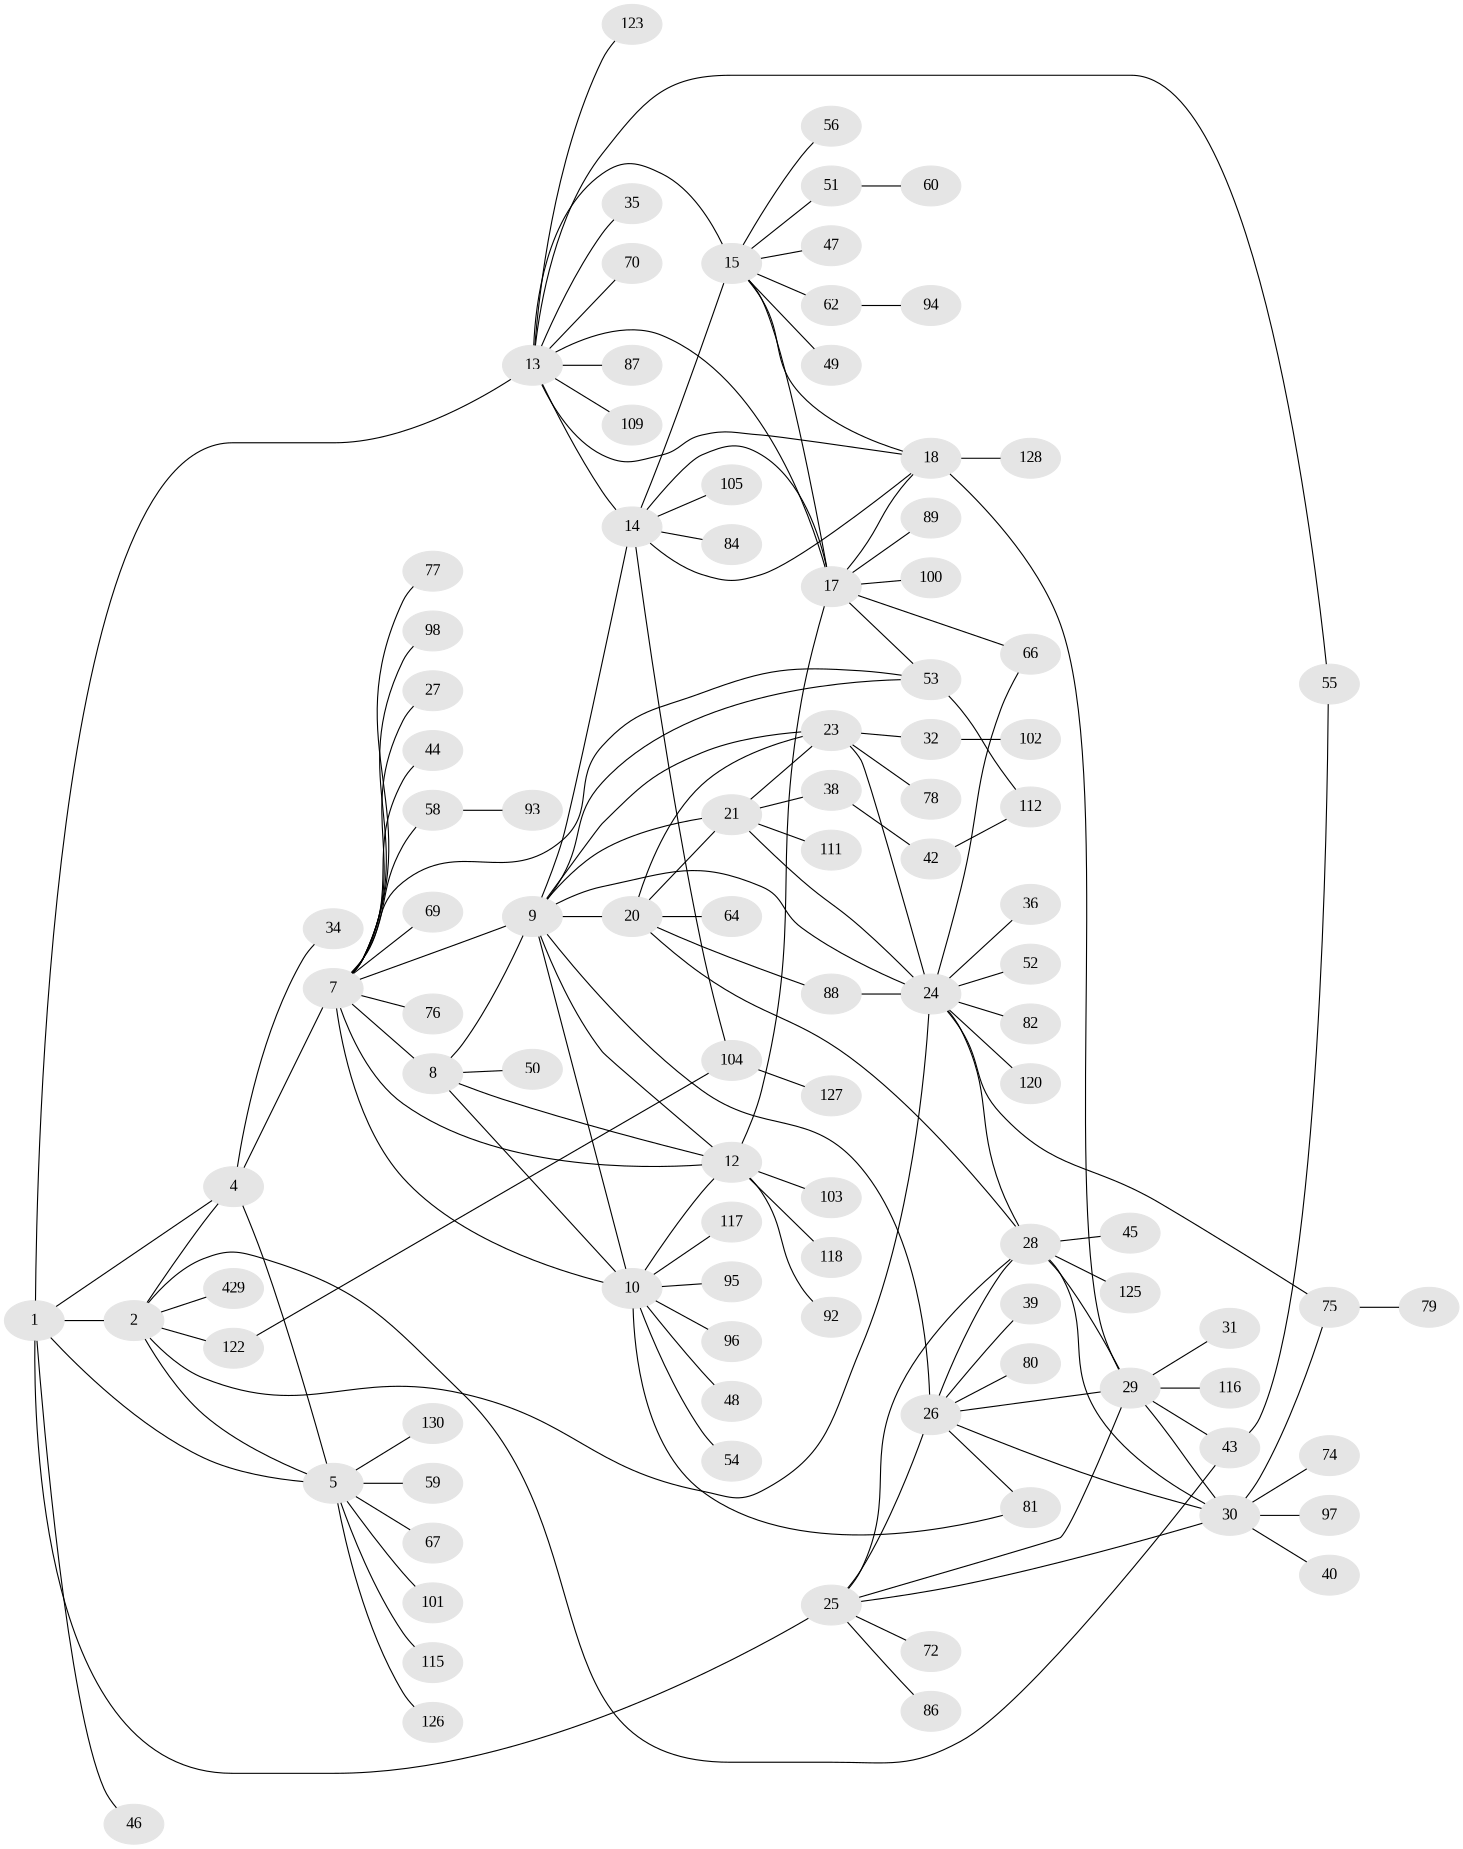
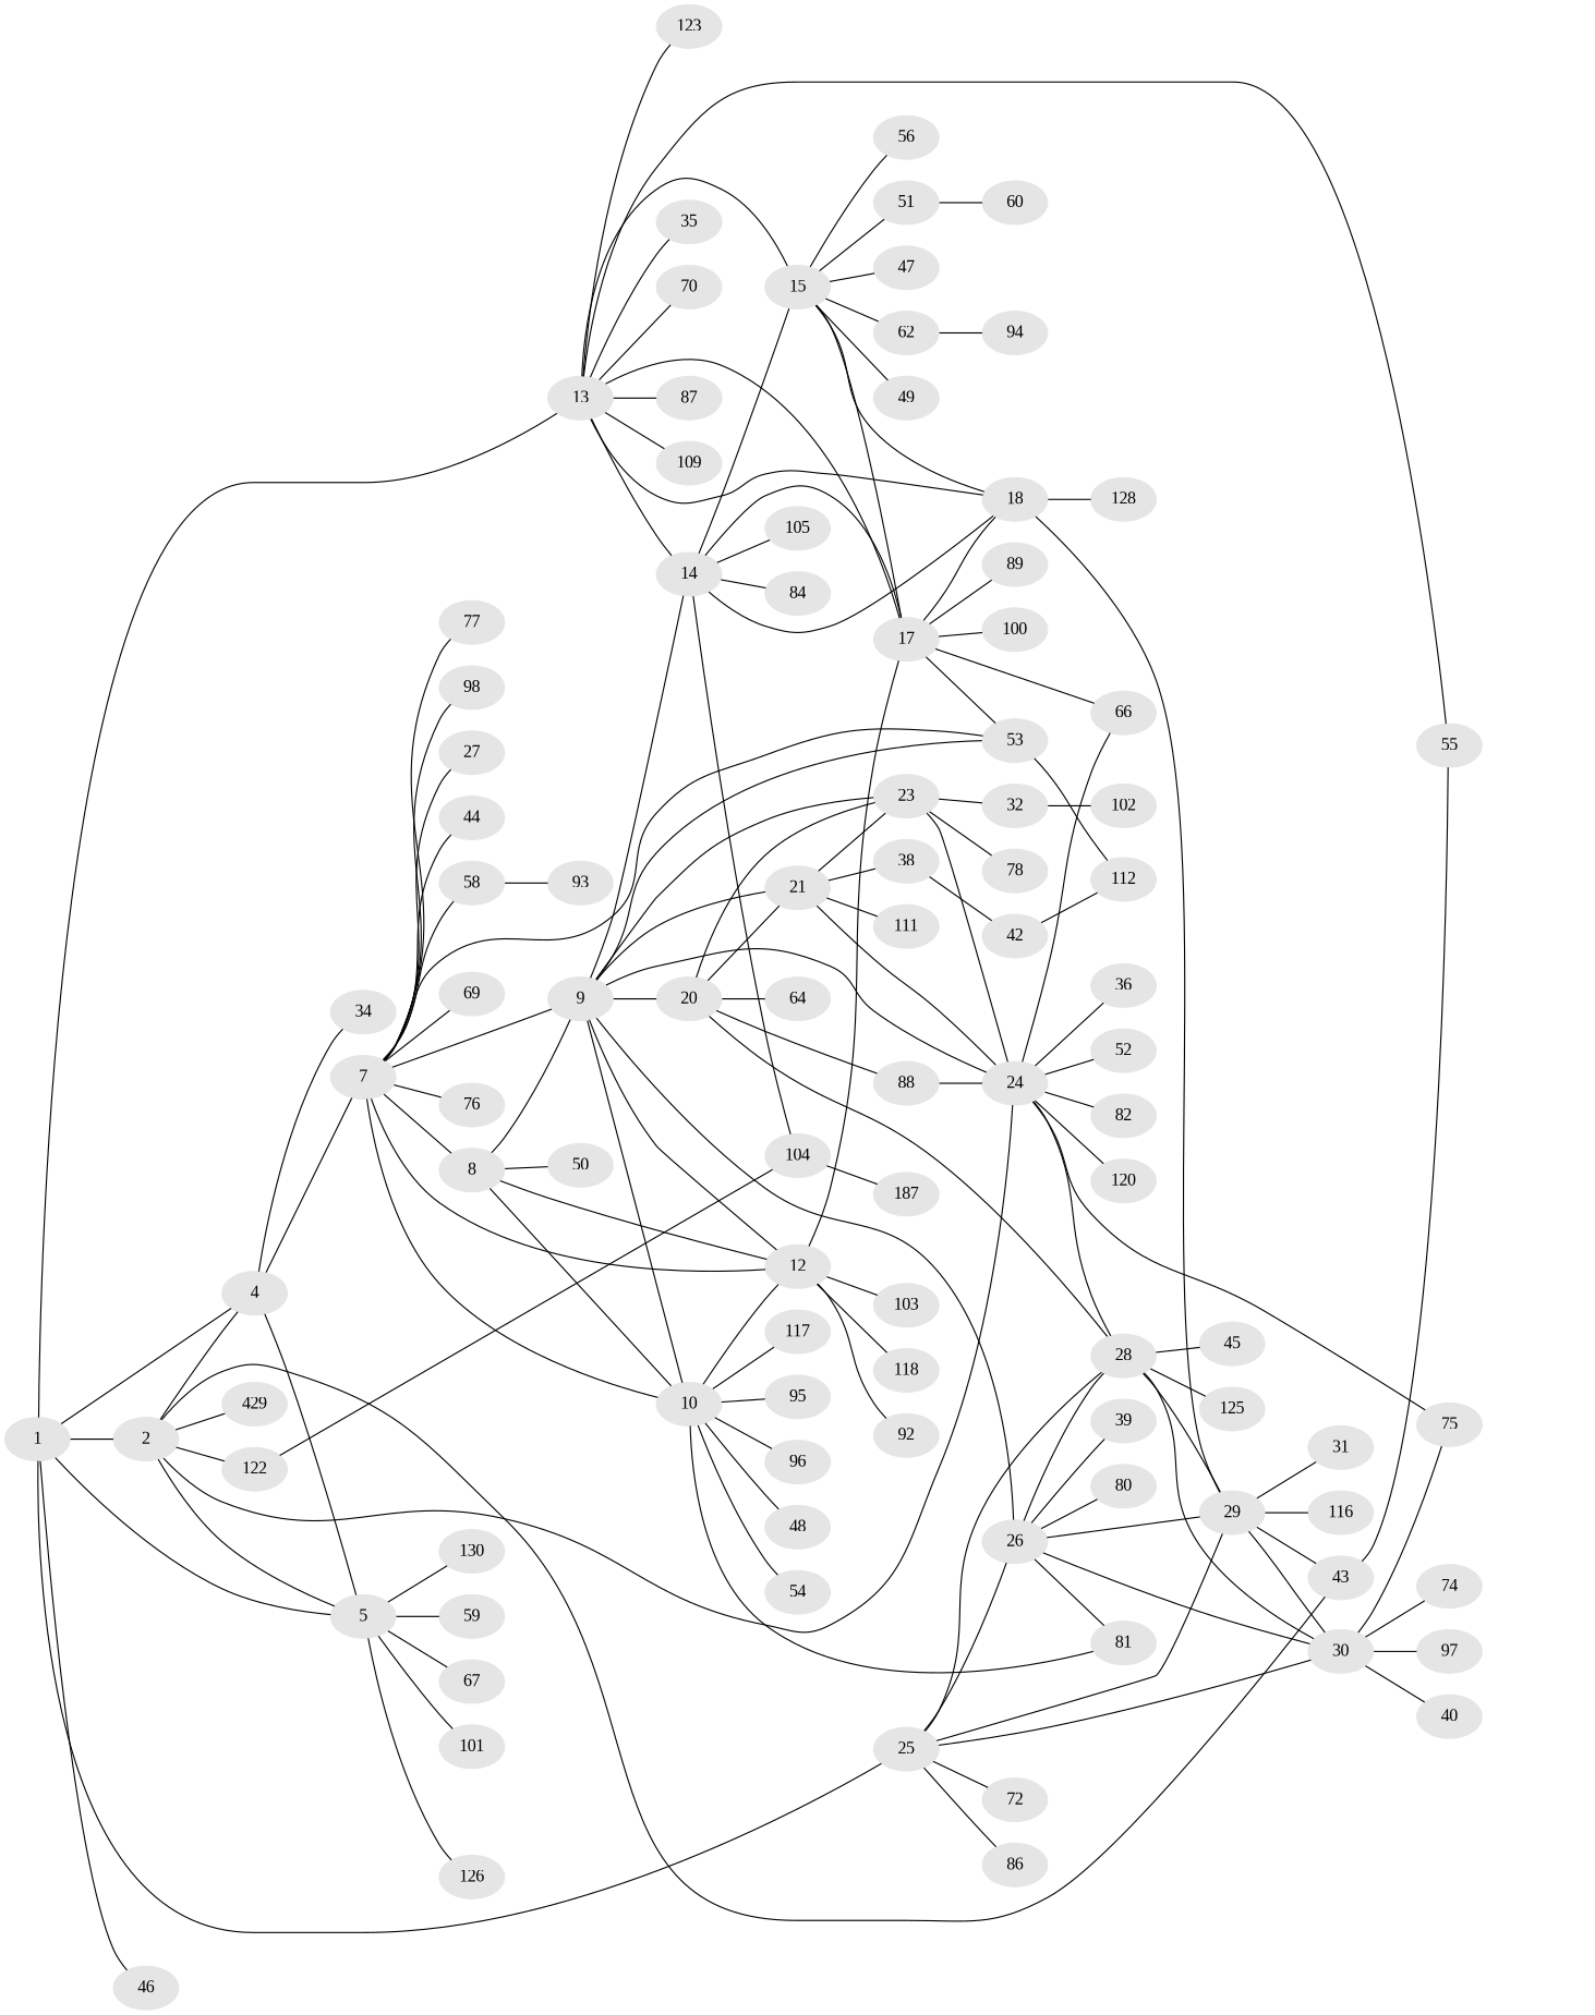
  graph {
    fontname="Liberation Serif"
    rankdir=LR
    node [color=gray90 fontname="Liberation Serif" style=filled]
    edge [fontname="Liberation Serif"]
    1 [super="+6"]
    2 [super="+3"]
    4 [super="+108"]
    5 [super="+85"]
    13 [super="+65"]
    25 [super="+27"]
    46
    24 [super="+57"]
    43
    122
    n11 [label=429]
    7 [super="+11"]
    34
    59
    67
    101 [super="+131"]
-   115
    126
    130
    14 [super="+16"]
    17 [super="+119"]
    15 [super="+83"]
    18 [super="+113"]
    35
    55
    70
    87
    109
    123
    26 [super="+110"]
    29 [super="+99"]
    28 [super="+71"]
    30 [super="+68"]
    72
    86
    104
-   127
+   127 [label=187]
    n38 [label=66]
    36
    52 [super="+63"]
    75 [super="+91"]
    82
    120
    8 [super="+124"]
    9 [super="+19"]
    10 [super="+132"]
    12 [super="+41"]
    n48 [label=27]
    44
    53 [super="+121"]
    58
    69
    76
    77
    98
    50
    20 [super="+22"]
    21 [super="+31"]
    23 [super="+73"]
    48
    54
    81 [super="+114"]
    95
    96
    117
    92
    103
    118
    112
    93
    84
    105
    64
    88
    38
    111
    32 [super="+90"]
    78
    39
    80
    89
    100
    47
    49
    51
    56
    62
    128
    60 [super="+106"]
    94
    n91 [label=31]
    116
    45
    125
    42 [super="+107"]
    102
-   79
    40 [super="+66"]
    74
    97
    1 -- 2 [weight=4]
    1 -- 4 [weight=2]
    1 -- 5 [weight=2]
    1 -- 13 [weight=2]
    1 -- 25
    1 -- 46
    2 -- 4 [weight=2]
    2 -- 5 [weight=2]
    2 -- 24
    2 -- 43
    2 -- 122
    2 -- n11
    4 -- 5
    4 -- 7
    4 -- 34
    5 -- 59
    5 -- 67
    5 -- 101
-   5 -- 115
    5 -- 126
    5 -- 130
    13 -- 14 [weight=2]
    13 -- 17
    13 -- 15
    13 -- 18
    13 -- 35
    13 -- 55
    13 -- 70
    13 -- 87
    13 -- 109
    13 -- 123
    25 -- 26 [weight=2]
    25 -- 29 [weight=2]
    25 -- 28 [weight=2]
    25 -- 30 [weight=2]
    25 -- 72
    25 -- 86
    24 -- 28
    24 -- n38
    24 -- 36
    24 -- 52
    24 -- 75
    24 -- 82
    24 -- 120
    43 -- 55
    122 -- 104
    7 -- 8 [weight=2]
    7 -- 9 [weight=2]
    7 -- 10 [weight=2]
    7 -- 12 [weight=2]
    7 -- n48
    7 -- 44
    7 -- 53
    7 -- 58
    7 -- 69
    7 -- 76
    7 -- 77
    7 -- 98
    14 -- 17 [weight=2]
    14 -- 15 [weight=2]
    14 -- 18 [weight=2]
    14 -- 104
    14 -- 84
    14 -- 105
    17 -- 18
    17 -- n38
    17 -- 53
    17 -- 89
    17 -- 100
    15 -- 17
    15 -- 18
    15 -- 47
    15 -- 49
    15 -- 51
    15 -- 56
    15 -- 62
    18 -- 29
    18 -- 128
    26 -- 29
    26 -- 28
    26 -- 30
    26 -- 81
    26 -- 39
    26 -- 80
    29 -- 43
    29 -- 30
    29 -- n91
    29 -- 116
    28 -- 29
    28 -- 30
    28 -- 45
    28 -- 125
    30 -- 75
    30 -- 40
    30 -- 74
    30 -- 97
    104 -- 127
-   75 -- 79
    8 -- 9
    8 -- 10
    8 -- 12
    8 -- 50
    9 -- 24
    9 -- 14
    9 -- 26
    9 -- 10
    9 -- 12
    9 -- 53
    9 -- 20 [weight=2]
    9 -- 21
    9 -- 23
    10 -- 12
    10 -- 48
    10 -- 54
    10 -- 81
    10 -- 95
    10 -- 96
    10 -- 117
    12 -- 17 [weight=2]
    12 -- 92
    12 -- 103
    12 -- 118
    53 -- 112
    58 -- 93
    20 -- 28
    20 -- 21 [weight=2]
    20 -- 23 [weight=2]
    20 -- 64
    20 -- 88
    21 -- 24
    21 -- 23
    21 -- 38
    21 -- 111
    23 -- 24
    23 -- 32
    23 -- 78
    88 -- 24 [weight=2]
    38 -- 42
    32 -- 102
    51 -- 60
    62 -- 94
    42 -- 112
  }
